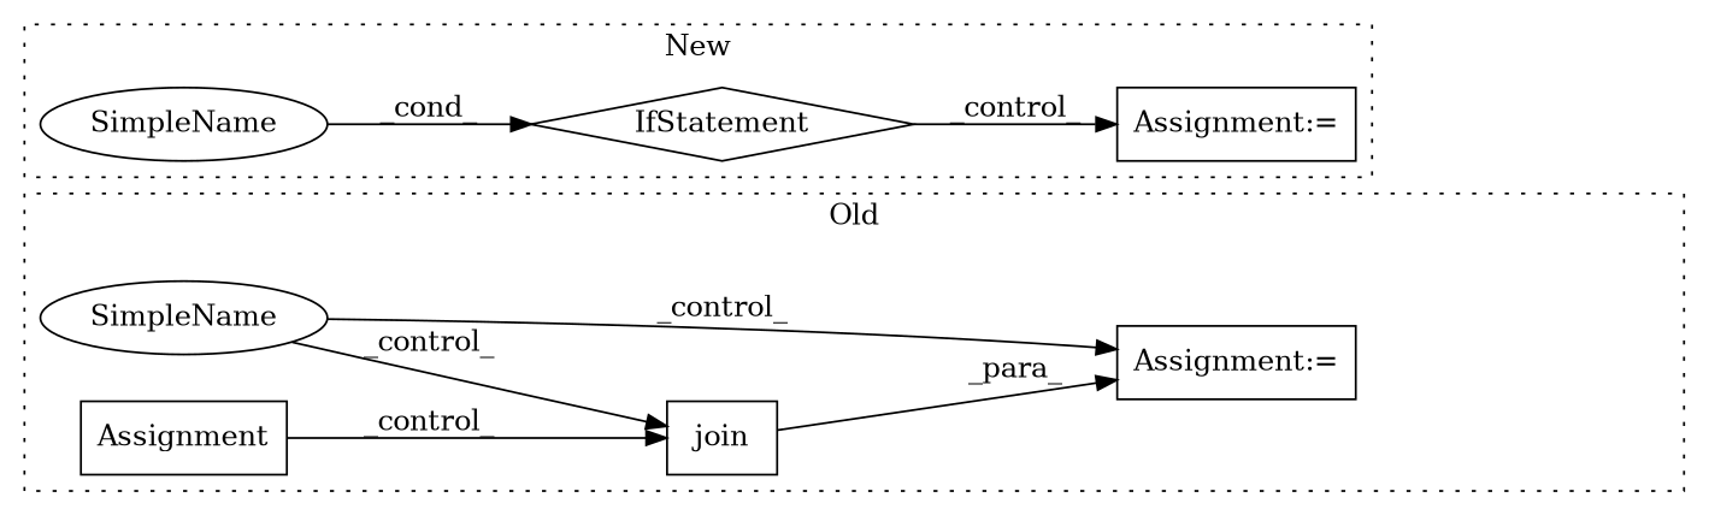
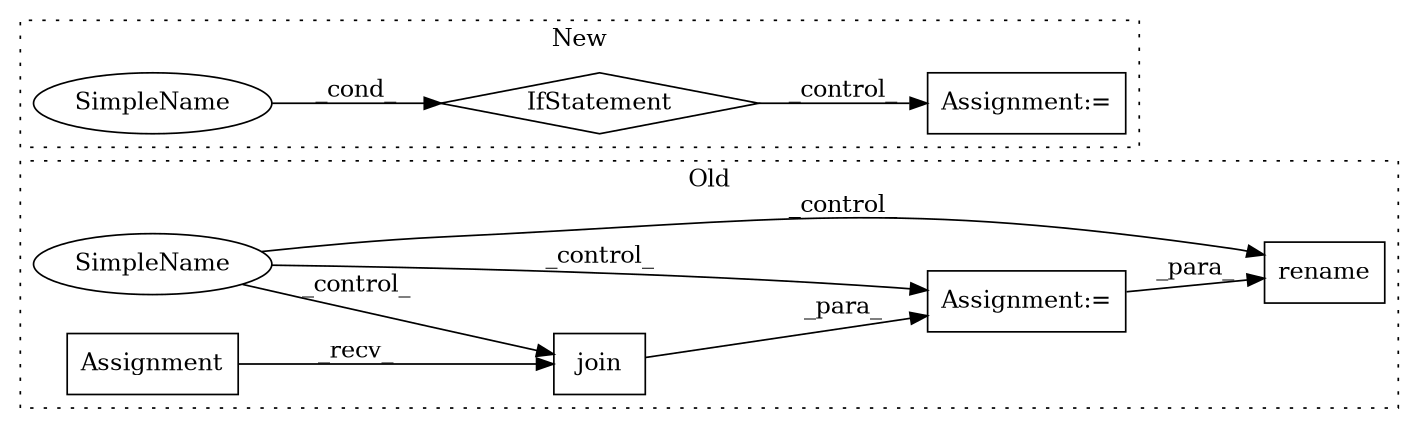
  digraph {
    rankdir=LR
    node [a=32 shape=box]
+   n1 [l="7,1" label=rename s="1214,1287"]
    n2 [l="5,1" label=join s="898,940"]
    n3 [a=22 l=7 label=Assignment s=890]
    n4 [a=42 label=SimpleName shape=ellipse]
    n5 [a=7 l=1 label="Assignment:=" s=889]
    n6 [a=25 l="4,2" label=IfStatement s="507,535" shape=diamond]
    n7 [a=7 l=1 label="Assignment:=" s=623]
    n8 [a=42 label=SimpleName shape=ellipse]
    subgraph cluster_1 {
      label=Old
      style=dotted
+     n1
      n2
      n3
      n4
      n5
    }
    subgraph cluster_2 {
      label=New
      style=dotted
      n6
      n7
      n8
    }
    n2 -> n5 [label=_para_]
-   n3 -> n2 [label=_control_]
+   n3 -> n2 [label=_recv_]
+   n4 -> n1 [label=_control_]
    n4 -> n2 [label=_control_]
    n4 -> n5 [label=_control_]
+   n5 -> n1 [label=_para_]
    n6 -> n7 [label=_control_]
    n8 -> n6 [label=_cond_]
  }
